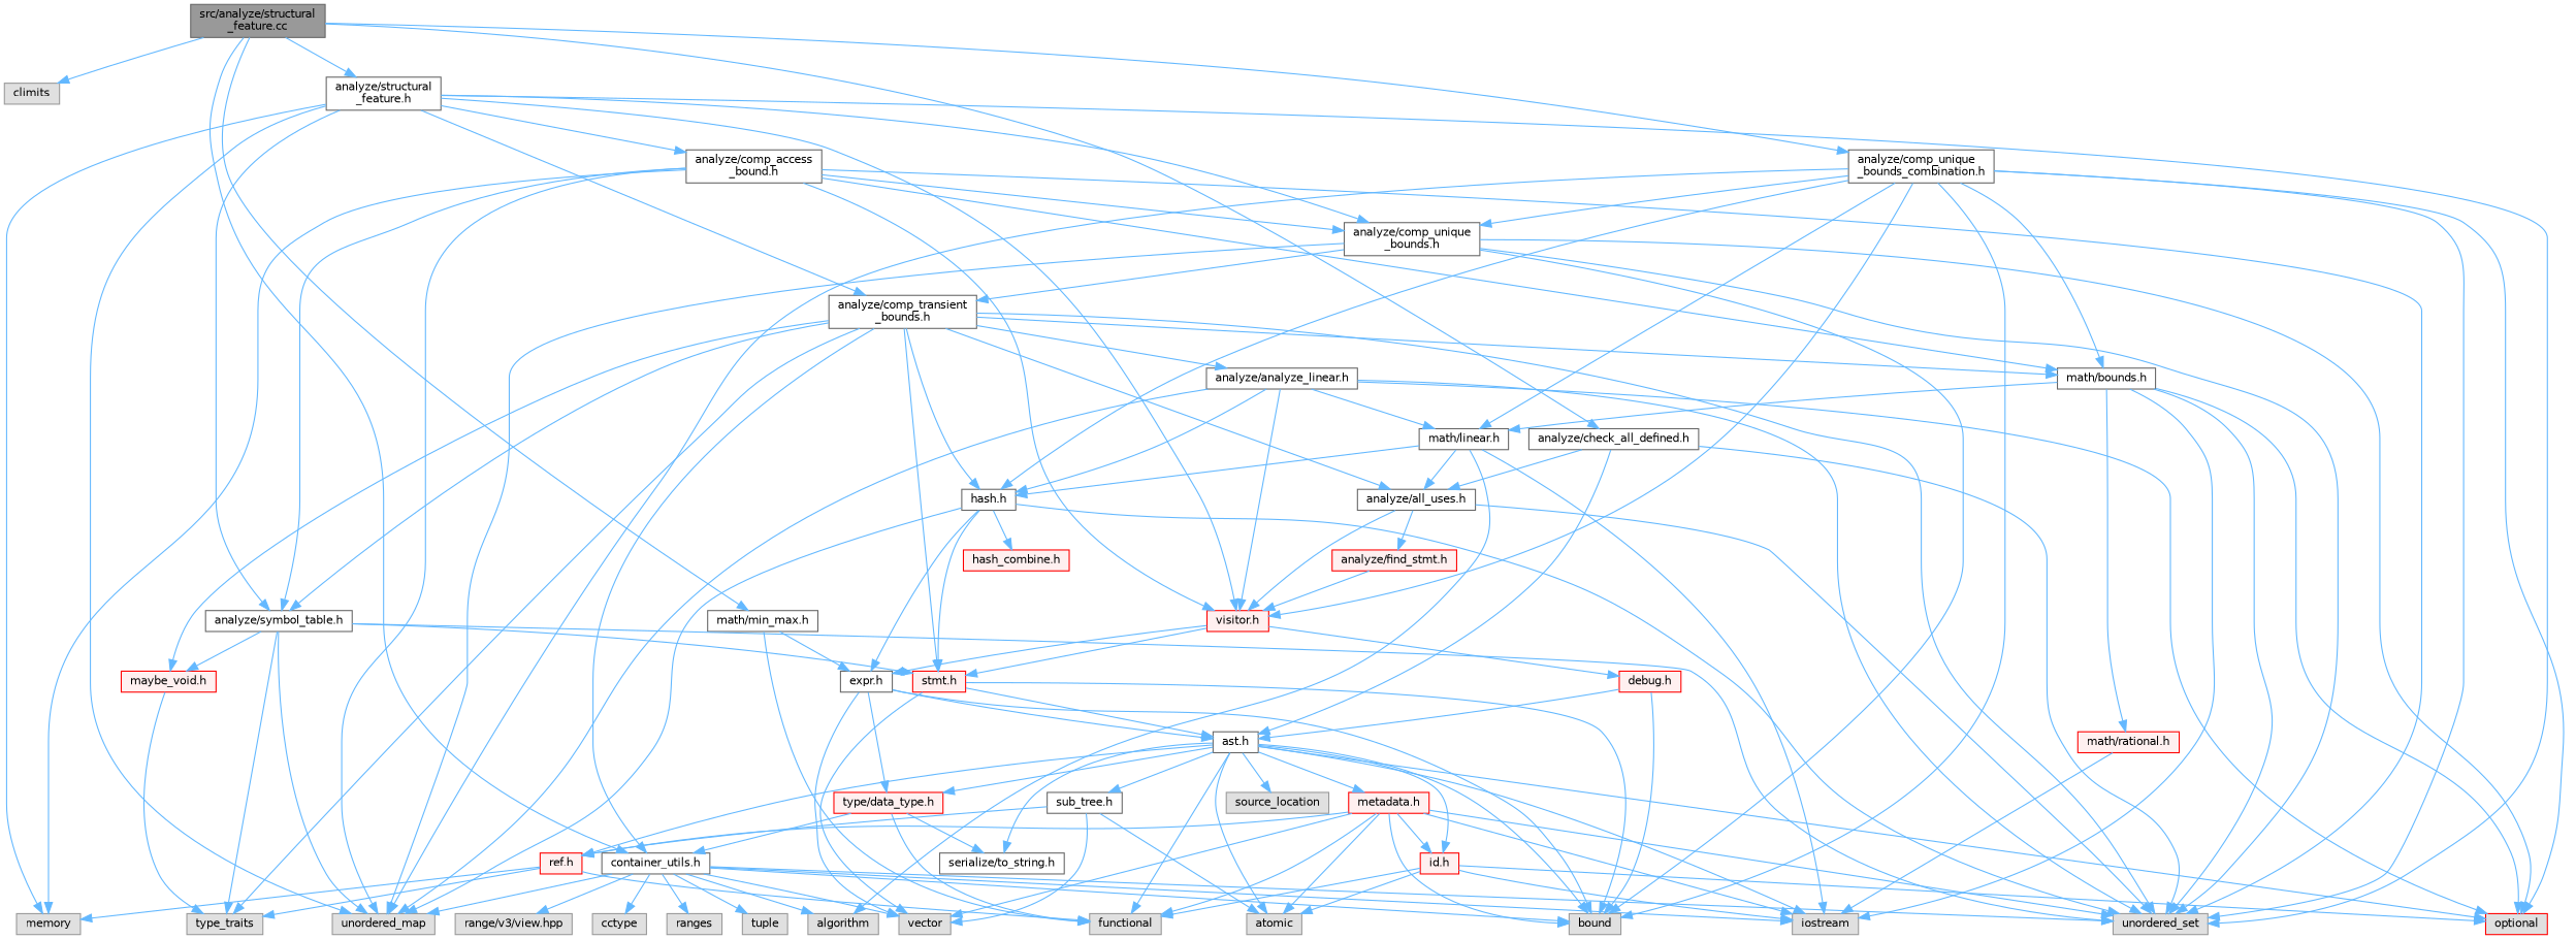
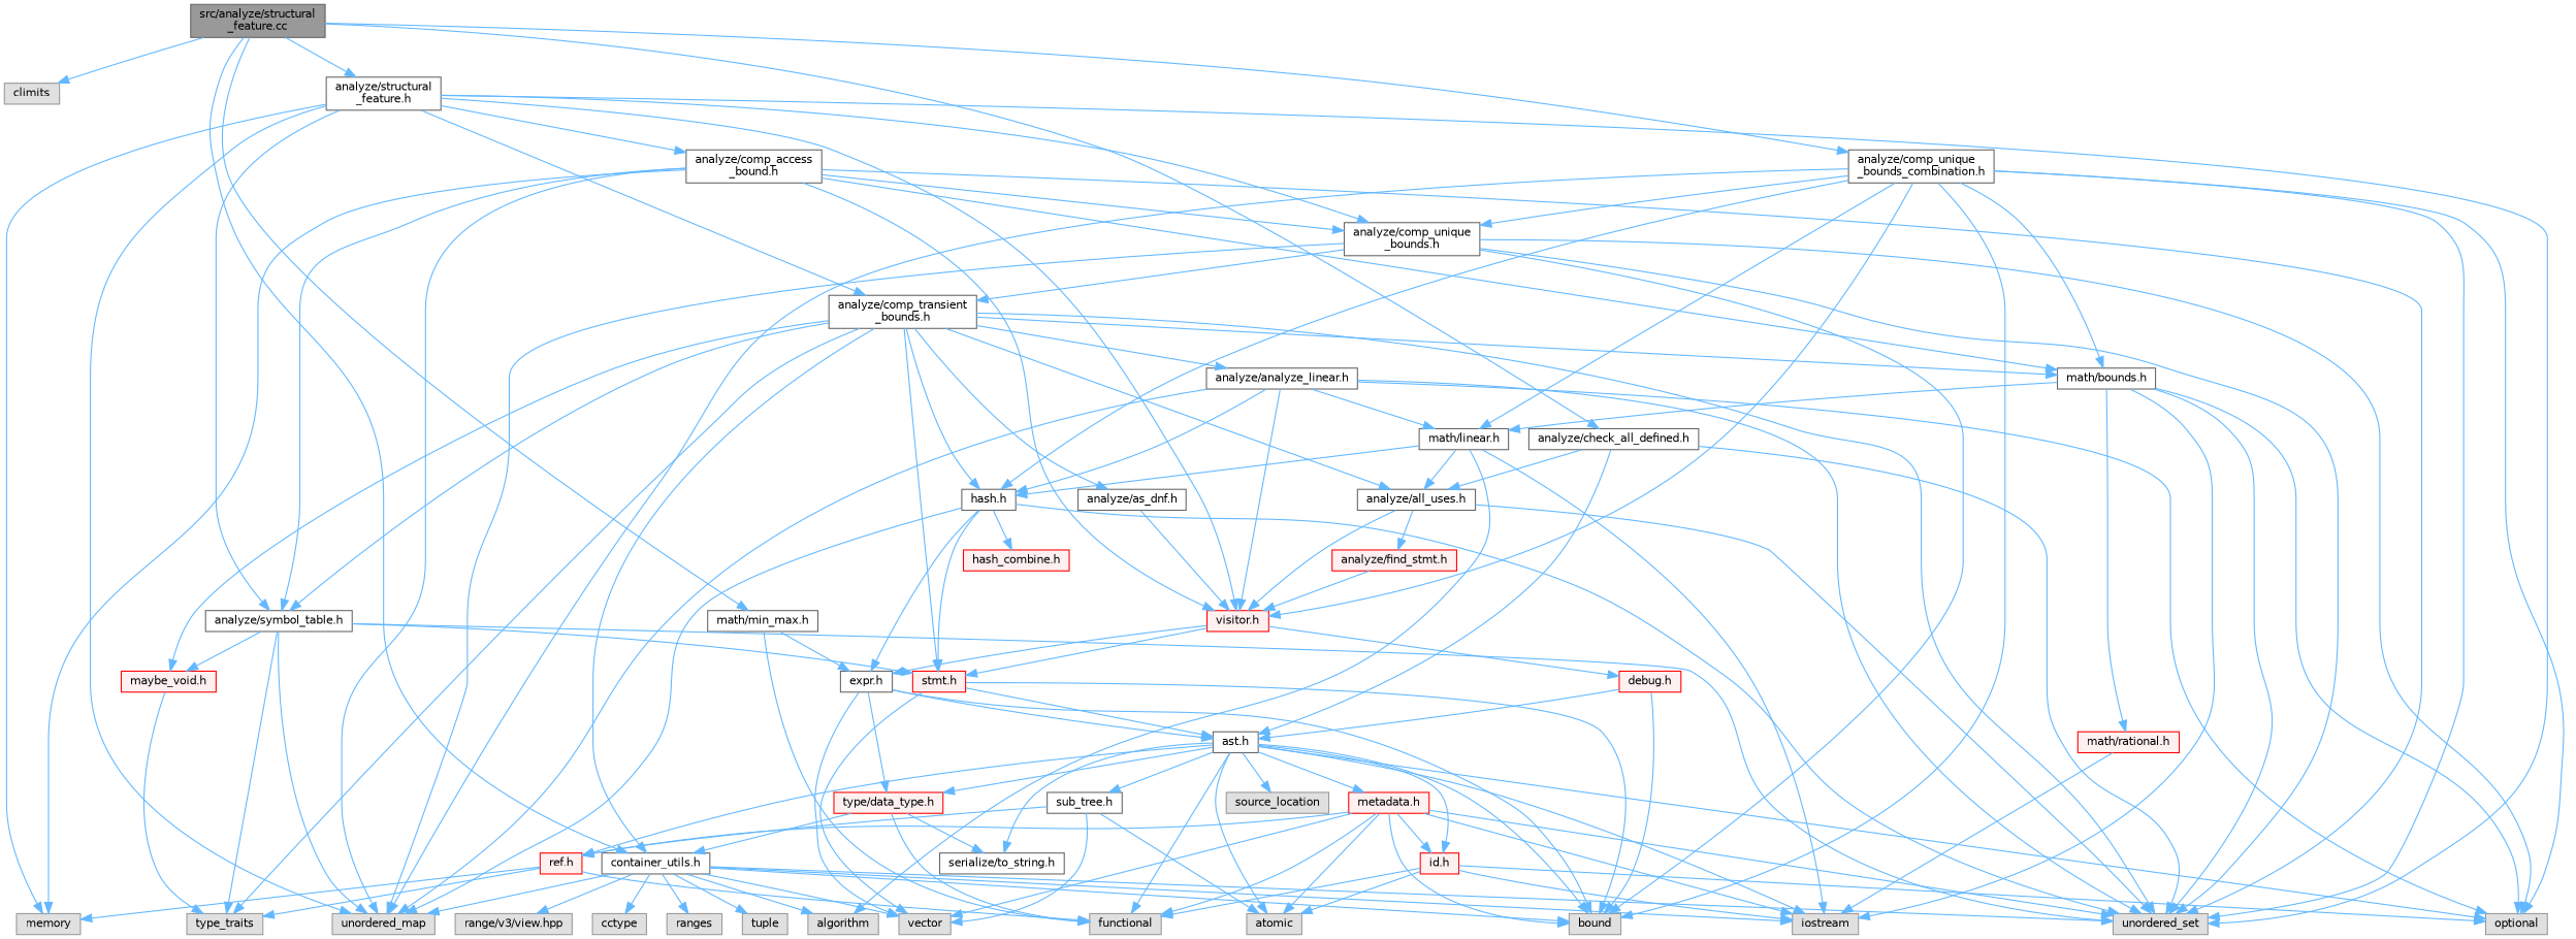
  digraph {
    node [color=grey40 fillcolor=white fontname=Helvetica fontsize=10 shape=box style=filled]
    edge [color=steelblue1 fontname=Helvetica fontsize=10 labelfontname=Helvetica labelfontsize=10 style=solid]
    n1 [color=gray40 fillcolor=grey60 fontcolor=black height=0.2 label="src/analyze/structural\l_feature.cc" width=0.4]
    n2 [color=grey60 fillcolor="#E0E0E0" height=0.2 label=climits width=0.4]
    n3 [height=0.2 label="analyze/check_all_defined.h" width=0.4]
    n4 [height=0.2 label="container_utils.h" width=0.4]
    n5 [height=0.2 label="analyze/comp_unique\l_bounds_combination.h" width=0.4]
    n6 [height=0.2 label="analyze/structural\l_feature.h" width=0.4]
    n7 [height=0.2 label="math/min_max.h" width=0.4]
    n8 [color=grey60 fillcolor="#E0E0E0" height=0.2 label=unordered_set width=0.4]
    n9 [height=0.2 label="analyze/all_uses.h" width=0.4]
    n10 [height=0.2 label="ast.h" width=0.4]
    n11 [color=grey60 fillcolor="#E0E0E0" height=0.2 label=bound width=0.4]
    n12 [color=grey60 fillcolor="#E0E0E0" height=0.2 label=iostream width=0.4]
    n13 [color=grey60 fillcolor="#E0E0E0" height=0.2 label=vector width=0.4]
    n14 [color=grey60 fillcolor="#E0E0E0" height=0.2 label=algorithm width=0.4]
    n15 [color=grey60 fillcolor="#E0E0E0" height=0.2 label=cctype width=0.4]
    n16 [color=grey60 fillcolor="#E0E0E0" height=0.2 label=ranges width=0.4]
    n17 [color=grey60 fillcolor="#E0E0E0" height=0.2 label=tuple width=0.4]
    n18 [color=grey60 fillcolor="#E0E0E0" height=0.2 label=unordered_map width=0.4]
    n19 [color=grey60 fillcolor="#E0E0E0" height=0.2 label="range/v3/view.hpp" width=0.4]
    n20 [color=red fillcolor="#FFF0F0" height=0.2 label="visitor.h" width=0.4]
-   n21 [color=red fillcolor="#E0E0E0" height=0.2 label=optional width=0.4]
+   n21 [color=grey60 fillcolor="#E0E0E0" height=0.2 label=optional width=0.4]
    n22 [height=0.2 label="hash.h" width=0.4]
    n23 [height=0.2 label="math/bounds.h" width=0.4]
    n24 [height=0.2 label="analyze/comp_unique\l_bounds.h" width=0.4]
    n25 [height=0.2 label="math/linear.h" width=0.4]
    n26 [color=grey60 fillcolor="#E0E0E0" height=0.2 label=memory width=0.4]
    n27 [height=0.2 label="analyze/comp_transient\l_bounds.h" width=0.4]
    n28 [height=0.2 label="analyze/symbol_table.h" width=0.4]
    n29 [height=0.2 label="analyze/comp_access\l_bound.h" width=0.4]
    n30 [height=0.2 label="expr.h" width=0.4]
    n31 [color=grey60 fillcolor="#E0E0E0" height=0.2 label=functional width=0.4]
    n32 [color=red fillcolor="#FFF0F0" height=0.2 label="analyze/find_stmt.h" width=0.4]
    n33 [color=grey60 fillcolor="#E0E0E0" height=0.2 label=atomic width=0.4]
    n34 [color=grey60 fillcolor="#E0E0E0" height=0.2 label=source_location width=0.4]
    n35 [color=red fillcolor="#FFF0F0" height=0.2 label="id.h" width=0.4]
    n36 [color=red fillcolor="#FFF0F0" height=0.2 label="metadata.h" width=0.4]
    n37 [color=red fillcolor="#FFF0F0" height=0.2 label="ref.h" width=0.4]
    n38 [height=0.2 label="serialize/to_string.h" width=0.4]
    n39 [height=0.2 label="sub_tree.h" width=0.4]
    n40 [color=red fillcolor="#FFF0F0" height=0.2 label="type/data_type.h" width=0.4]
    n41 [color=red fillcolor="#FFF0F0" height=0.2 label="debug.h" width=0.4]
    n42 [color=red fillcolor="#FFF0F0" height=0.2 label="stmt.h" width=0.4]
    n43 [color=grey60 fillcolor="#E0E0E0" height=0.2 label=type_traits width=0.4]
    n44 [height=0.2 label="analyze/analyze_linear.h" width=0.4]
+   n45 [height=0.2 label="analyze/as_dnf.h" width=0.4]
    n46 [color=red fillcolor="#FFF0F0" height=0.2 label="maybe_void.h" width=0.4]
    n47 [color=red fillcolor="#FFF0F0" height=0.2 label="hash_combine.h" width=0.4]
    n48 [color=red fillcolor="#FFF0F0" height=0.2 label="math/rational.h" width=0.4]
    n1 -> n2
    n1 -> n3
    n1 -> n4
    n1 -> n5
    n1 -> n6
    n1 -> n7
    n3 -> n8
    n3 -> n9
    n3 -> n10
    n4 -> n8
    n4 -> n11
    n4 -> n12
    n4 -> n13
    n4 -> n14
    n4 -> n15
    n4 -> n16
    n4 -> n17
    n4 -> n18
    n4 -> n19
    n5 -> n8
    n5 -> n11
    n5 -> n18
    n5 -> n20
    n5 -> n21
    n5 -> n22
    n5 -> n23
    n5 -> n24
    n5 -> n25
    n6 -> n8
    n6 -> n18
    n6 -> n20
    n6 -> n24
    n6 -> n26
    n6 -> n27
    n6 -> n28
    n6 -> n29
    n7 -> n30
    n7 -> n31
    n9 -> n8
    n9 -> n20
    n9 -> n32
    n10 -> n11
    n10 -> n12
    n10 -> n21
    n10 -> n31
    n10 -> n33
    n10 -> n34
    n10 -> n35
    n10 -> n36
    n10 -> n37
    n10 -> n38
    n10 -> n39
    n10 -> n40
    n20 -> n30
    n20 -> n41
    n20 -> n42
    n22 -> n8
    n22 -> n18
    n22 -> n30
    n22 -> n42
    n22 -> n47
    n23 -> n8
    n23 -> n12
    n23 -> n21
    n23 -> n25
    n23 -> n48
    n24 -> n8
    n24 -> n11
    n24 -> n18
    n24 -> n21
    n24 -> n27
    n25 -> n9
    n25 -> n12
    n25 -> n14
    n25 -> n22
    n27 -> n4
    n27 -> n8
    n27 -> n9
    n27 -> n22
    n27 -> n23
    n27 -> n28
    n27 -> n42
    n27 -> n43
    n27 -> n44
+   n27 -> n45
    n27 -> n46
    n28 -> n8
    n28 -> n18
    n28 -> n42
    n28 -> n43
    n28 -> n46
    n29 -> n8
    n29 -> n18
    n29 -> n20
    n29 -> n23
    n29 -> n24
    n29 -> n26
    n29 -> n28
    n30 -> n10
    n30 -> n11
    n30 -> n13
    n30 -> n40
    n32 -> n20
    n35 -> n12
    n35 -> n21
    n35 -> n31
    n35 -> n33
    n36 -> n8
    n36 -> n11
    n36 -> n12
    n36 -> n13
    n36 -> n31
    n36 -> n33
    n36 -> n35
    n36 -> n37
    n37 -> n26
    n37 -> n31
    n37 -> n43
    n39 -> n13
    n39 -> n33
    n39 -> n37
    n40 -> n4
    n40 -> n31
    n40 -> n38
    n41 -> n10
    n41 -> n11
    n42 -> n10
    n42 -> n11
    n42 -> n13
    n44 -> n8
    n44 -> n18
    n44 -> n20
    n44 -> n21
    n44 -> n22
    n44 -> n25
+   n45 -> n20
    n46 -> n43
    n48 -> n12
  }
